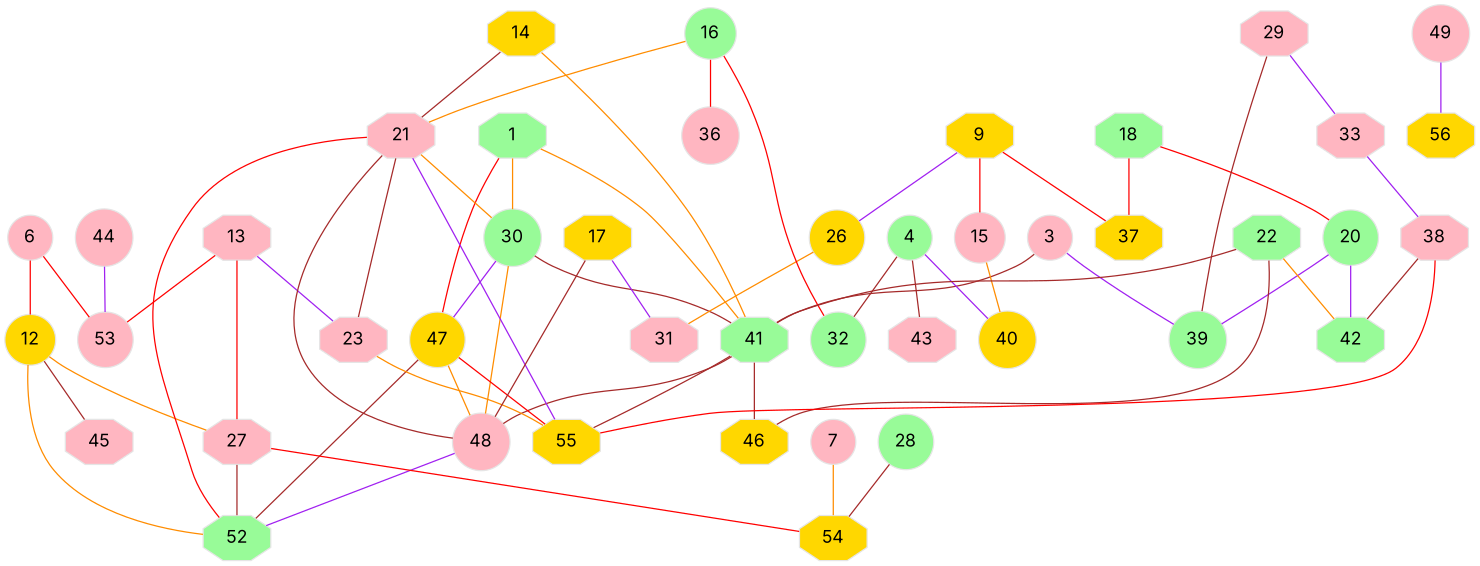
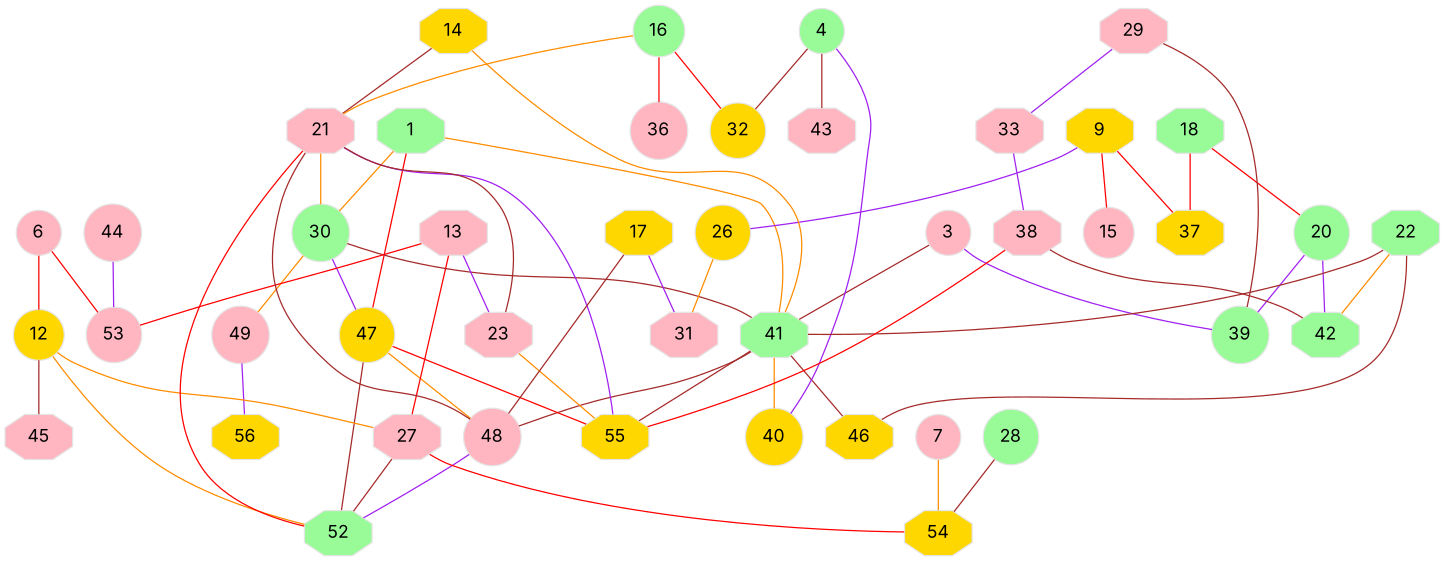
  graph {
    fontname=Inter
    node [color=gray90 fillcolor=lightpink fontname=Inter shape=octagon style=filled]
    edge [color=brown fontname=Inter weight=1.0]
    1 [fillcolor=palegreen]
    30 [fillcolor=palegreen shape=circle]
    41 [fillcolor=palegreen]
    47 [fillcolor=gold shape=circle]
    49 [shape=circle]
    48 [shape=circle]
    55 [fillcolor=gold]
    46 [fillcolor=gold]
    52 [fillcolor=palegreen]
    3 [shape=circle]
    39 [fillcolor=palegreen shape=circle]
    4 [fillcolor=palegreen shape=circle]
-   32 [fillcolor=palegreen shape=circle]
+   32 [fillcolor=gold shape=circle]
    40 [fillcolor=gold shape=circle]
    43
    6 [shape=circle]
    12 [fillcolor=gold shape=circle]
    53 [shape=circle]
    27
    45
    7 [shape=circle]
    54 [fillcolor=gold]
    9 [fillcolor=gold]
    15 [shape=circle]
    26 [fillcolor=gold shape=circle]
    37 [fillcolor=gold]
    31
    13
    23
    14 [fillcolor=gold]
    21
    16 [fillcolor=palegreen shape=circle]
    36 [shape=circle]
    17 [fillcolor=gold]
    18 [fillcolor=palegreen]
    20 [fillcolor=palegreen shape=circle]
    42 [fillcolor=palegreen]
    22 [fillcolor=palegreen]
    28 [fillcolor=palegreen shape=circle]
    29
    33
    38
    56 [fillcolor=gold]
    44 [shape=circle]
    1 -- 30 [color=darkorange weight=2.0]
    1 -- 41 [color=darkorange]
    1 -- 47 [color=red]
    30 -- 41
    30 -- 47 [color=purple]
-   30 -- 48 [color=darkorange weight=2.0]
+   30 -- 49 [color=darkorange weight=2.0]
    41 -- 48
    41 -- 55
    41 -- 46
    47 -- 48 [color=darkorange]
    47 -- 55 [color=red]
    47 -- 52
    49 -- 56 [color=purple]
    48 -- 52 [color=purple]
    3 -- 41
    3 -- 39 [color=purple]
    4 -- 32
    4 -- 40 [color=purple]
    4 -- 43
    6 -- 12 [color=red]
    6 -- 53 [color=red]
    12 -- 52 [color=darkorange]
    12 -- 27 [color=darkorange]
    12 -- 45
    27 -- 52
    27 -- 54 [color=red]
    7 -- 54 [color=darkorange]
    9 -- 15 [color=red]
    9 -- 26 [color=purple]
    9 -- 37 [color=red]
-   15 -- 40 [color=darkorange]
+   41 -- 40 [color=darkorange]
    26 -- 31 [color=darkorange]
    13 -- 53 [color=red]
    13 -- 27 [color=red]
    13 -- 23 [color=purple]
    23 -- 55 [color=darkorange]
    14 -- 41 [color=darkorange]
    14 -- 21
    21 -- 30 [color=darkorange]
    21 -- 48
    21 -- 55 [color=purple]
    21 -- 52 [color=red]
    21 -- 23
    16 -- 32 [color=red]
    16 -- 21 [color=darkorange]
    16 -- 36 [color=red]
    17 -- 48
    17 -- 31 [color=purple]
    18 -- 37 [color=red]
    18 -- 20 [color=red]
    20 -- 39 [color=purple]
    20 -- 42 [color=purple]
    22 -- 41
    22 -- 46
    22 -- 42 [color=darkorange]
    28 -- 54
    29 -- 39
    29 -- 33 [color=purple]
    33 -- 38 [color=purple]
    38 -- 55 [color=red]
    38 -- 42
    44 -- 53 [color=purple]
  }
